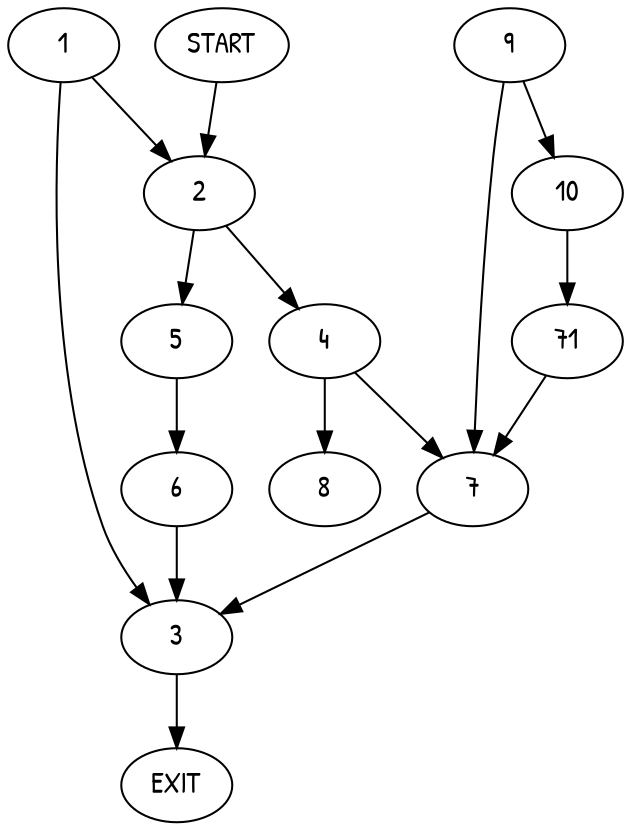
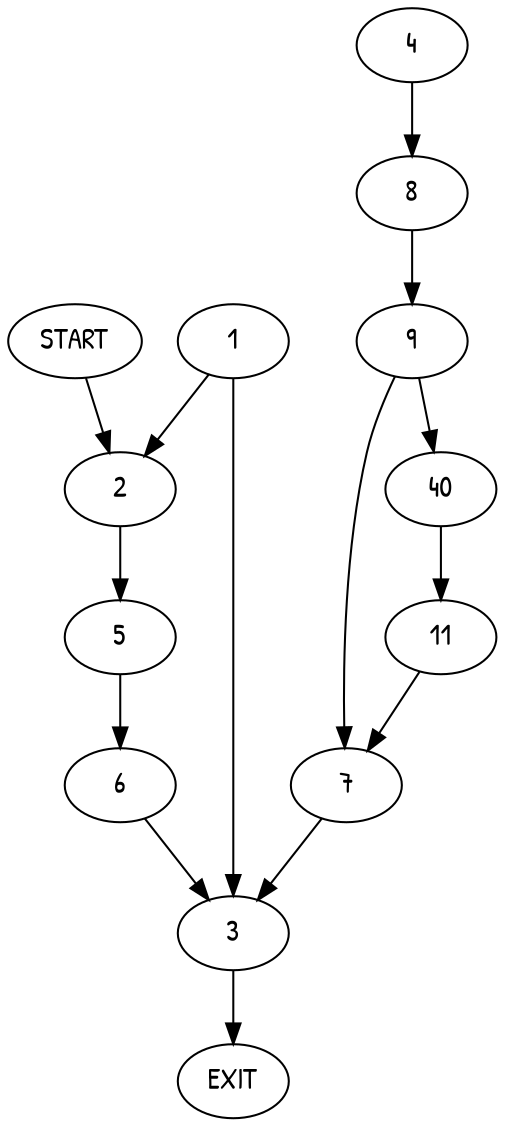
  digraph {
    fontname="Patrick Hand"
    node [fontname="Patrick Hand"]
    edge [fontname="Patrick Hand"]
    n1 [label=START]
    2
    1
    3
    n5 [label=EXIT]
    4
    5
    7
    8
    6
    9
-   10
-   11 [label=71]
+   10 [label=40]
+   11
    n1 -> 2
-   2 -> 4
    2 -> 5
    1 -> 2
    1 -> 3
    3 -> n5
-   4 -> 7
    4 -> 8
    5 -> 6
    7 -> 3
+   8 -> 9
    6 -> 3
    9 -> 7
    9 -> 10
    10 -> 11
    11 -> 7
  }
